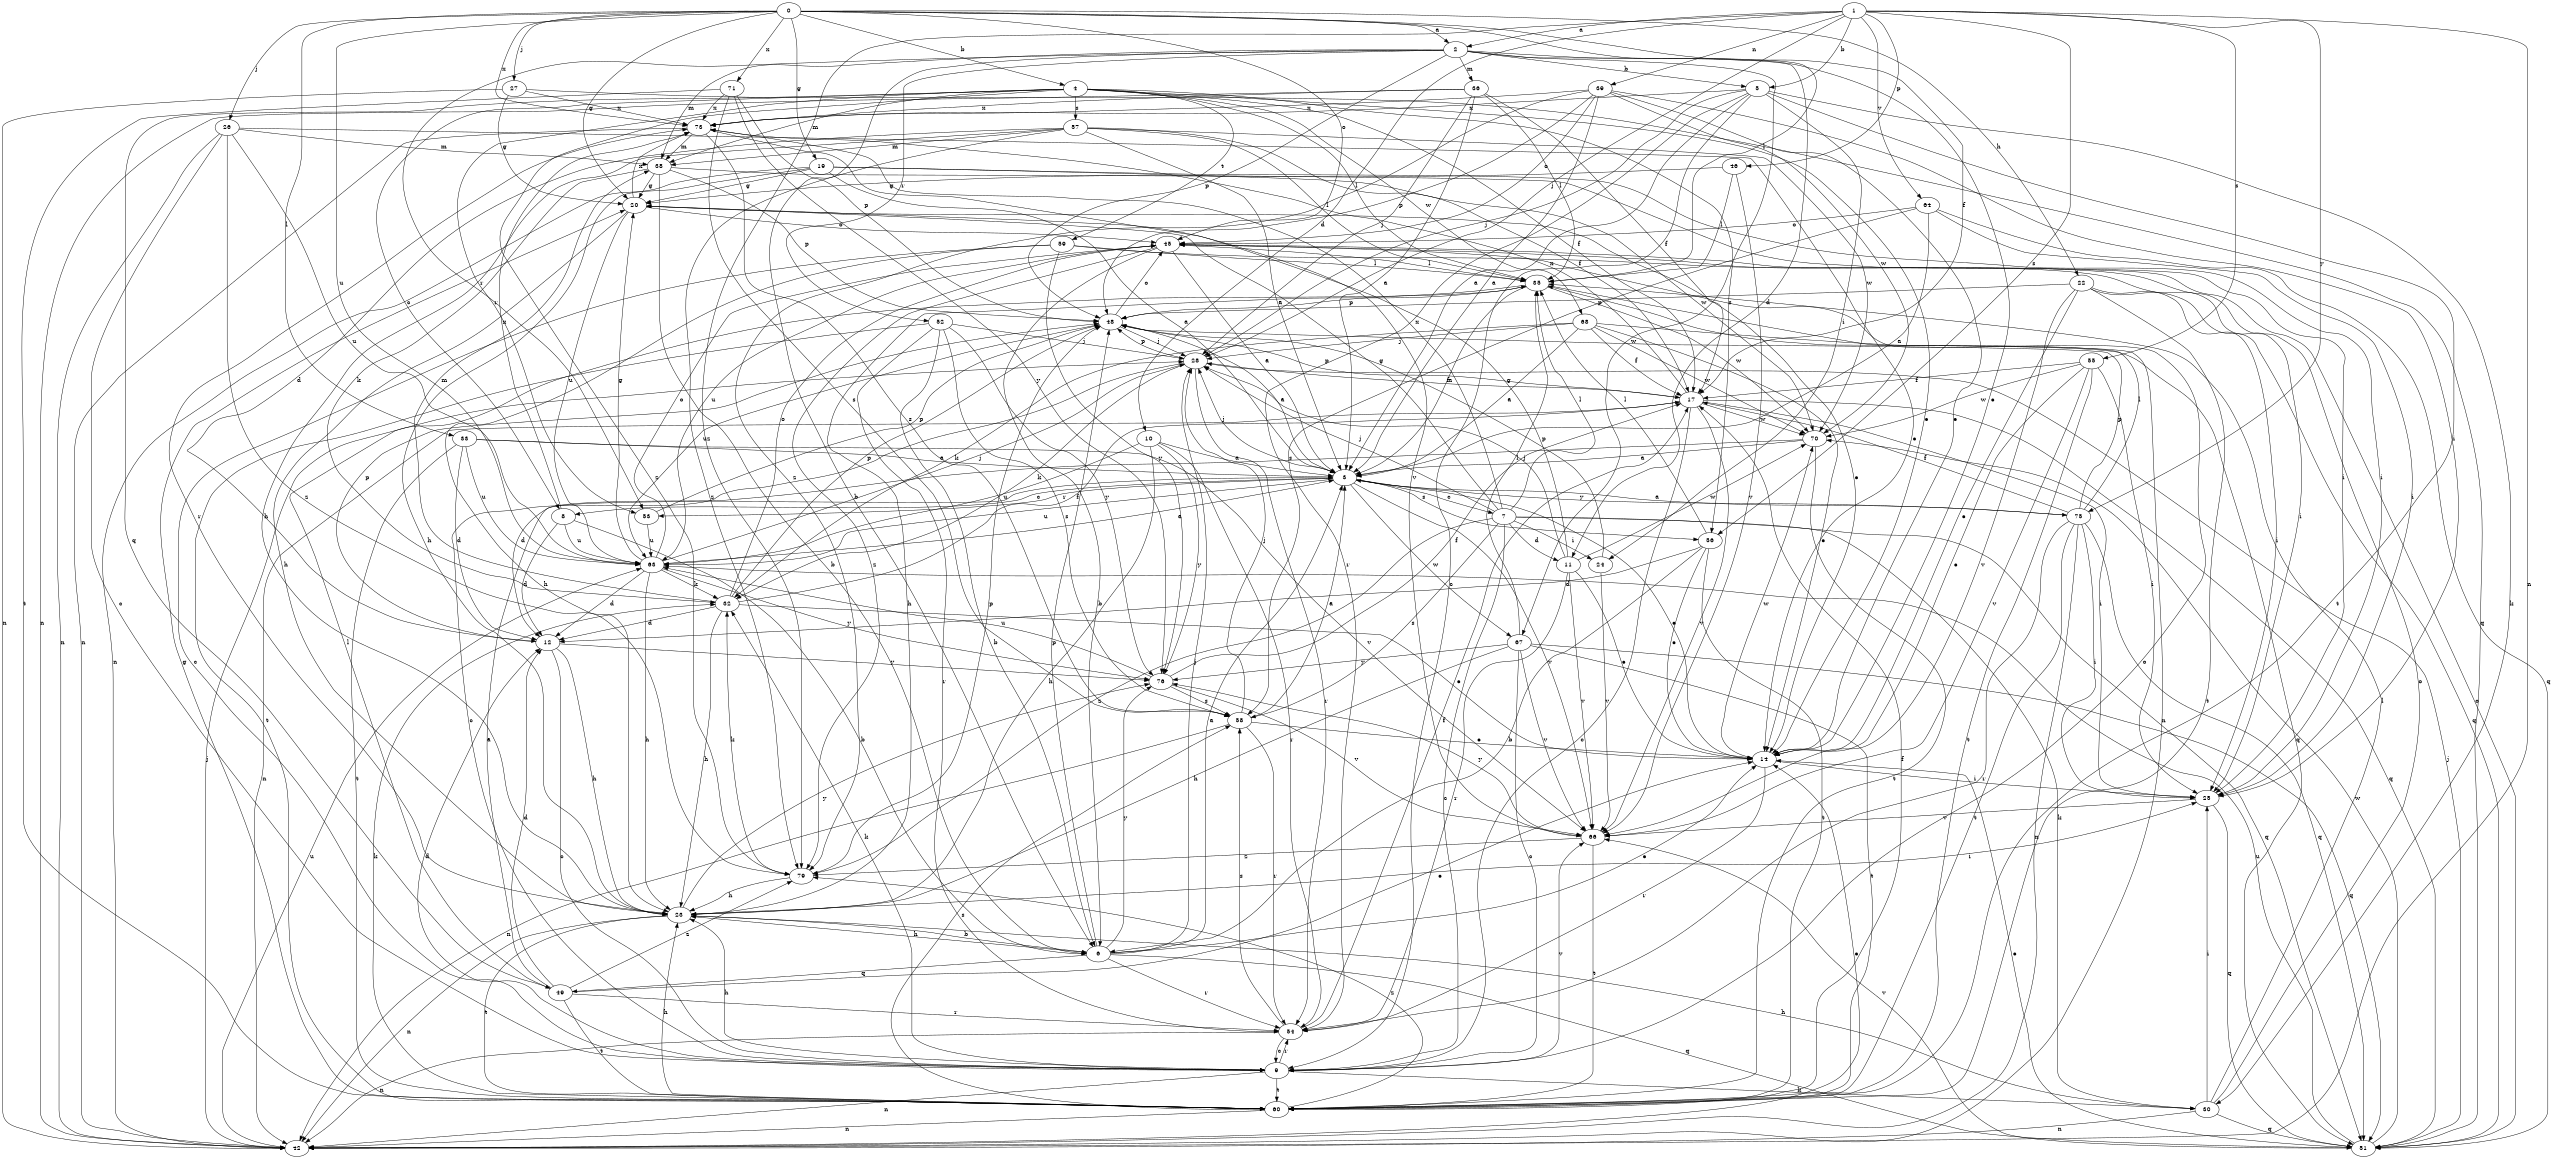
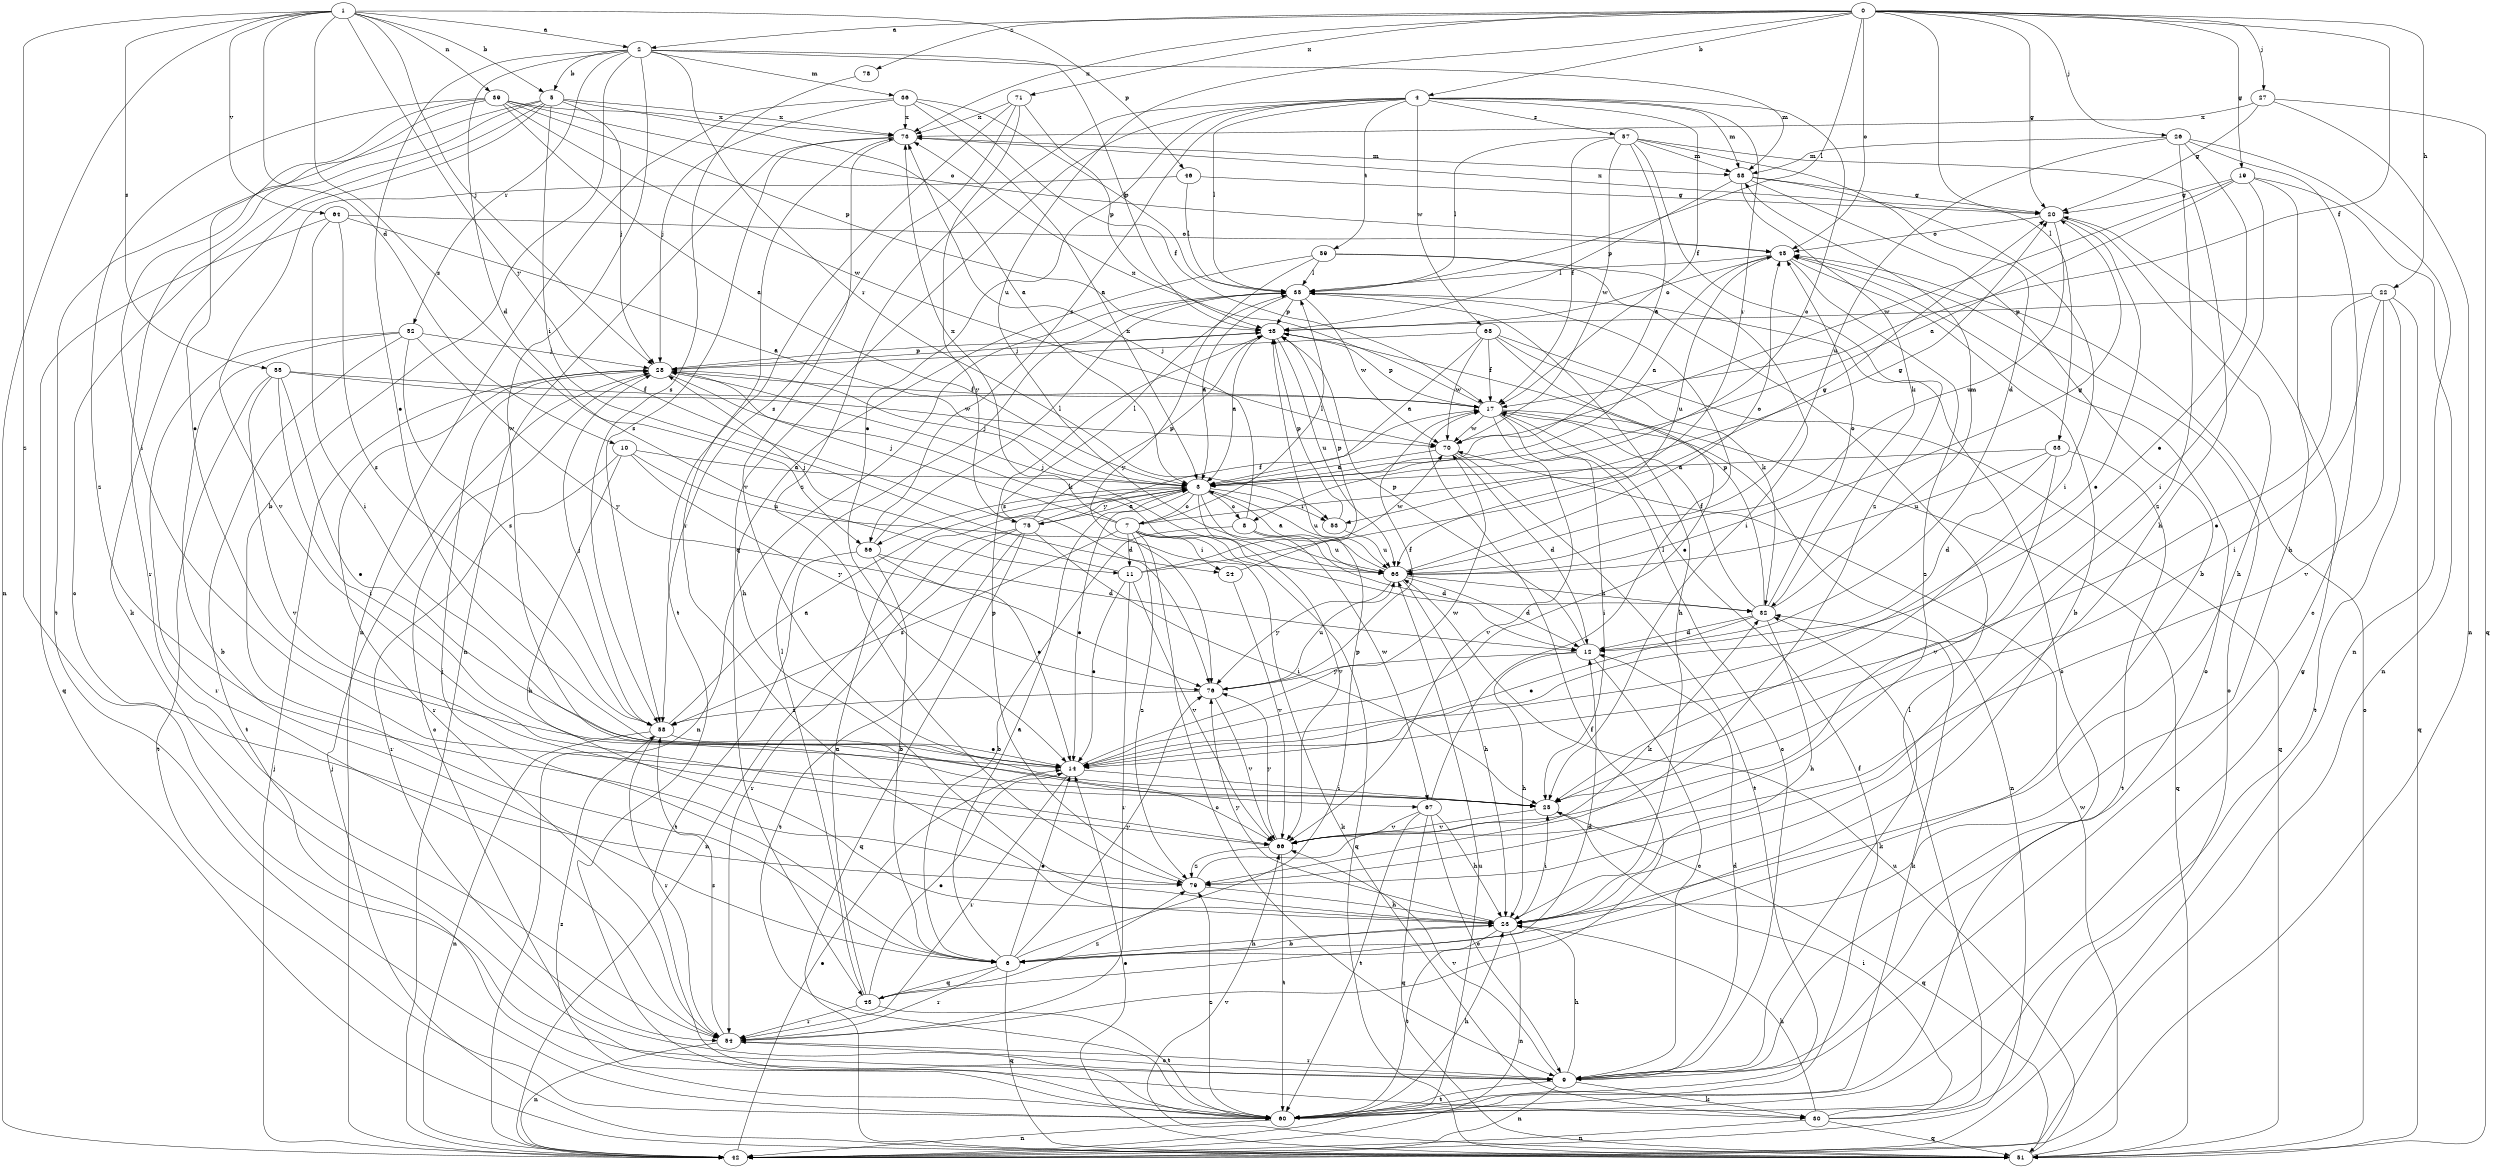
  strict digraph {
    0
    2
    4
    17
    19
    20
    22
    26
    27
    33
    35
    45
    63
    71
    73
+   78
    5
    6
    11
    14
    36
    38
    48
    52
    53
    67
    56
    79
    8
-   49
+   49 [label=43]
    57
    59
    68
    42
    66
    9
    51
    25
    70
    3
    23
    60
    12
    28
    76
    32
    58
    1
    10
    39
    46
    55
    64
    75
    24
    30
    54
    7
    0 -> 2 [label=a]
    0 -> 4 [label=b]
    0 -> 17 [label=f]
    0 -> 19 [label=g]
    0 -> 20 [label=g]
    0 -> 22 [label=h]
    0 -> 26 [label=j]
    0 -> 27 [label=j]
    0 -> 33 [label=l]
    0 -> 35 [label=l]
    0 -> 45 [label=o]
    0 -> 63 [label=u]
    0 -> 71 [label=x]
    0 -> 73 [label=x]
+   0 -> 78 [label=z]
    2 -> 5 [label=b]
    2 -> 6 [label=b]
    2 -> 11 [label=d]
    2 -> 14 [label=e]
    2 -> 36 [label=m]
    2 -> 38 [label=m]
    2 -> 48 [label=p]
    2 -> 52 [label=r]
    2 -> 53 [label=r]
    2 -> 67 [label=w]
    4 -> 17 [label=f]
    4 -> 35 [label=l]
    4 -> 14 [label=e]
    4 -> 38 [label=m]
    4 -> 53 [label=r]
    4 -> 56 [label=s]
    4 -> 79 [label=z]
    4 -> 8 [label=c]
    4 -> 49 [label=q]
    4 -> 57 [label=s]
    4 -> 59 [label=t]
    4 -> 68 [label=w]
    17 -> 73 [label=x]
    17 -> 48 [label=p]
    17 -> 42 [label=n]
    17 -> 66 [label=v]
    17 -> 9 [label=c]
    17 -> 51 [label=q]
    17 -> 25 [label=i]
    17 -> 70 [label=w]
    19 -> 20 [label=g]
    19 -> 42 [label=n]
    19 -> 25 [label=i]
    19 -> 70 [label=w]
    19 -> 3 [label=a]
    19 -> 23 [label=h]
    20 -> 45 [label=o]
    20 -> 63 [label=u]
    20 -> 73 [label=x]
    20 -> 14 [label=e]
    20 -> 23 [label=h]
    22 -> 14 [label=e]
    22 -> 48 [label=p]
    22 -> 66 [label=v]
    22 -> 51 [label=q]
    22 -> 25 [label=i]
    22 -> 60 [label=t]
    26 -> 63 [label=u]
    26 -> 14 [label=e]
    26 -> 38 [label=m]
    26 -> 79 [label=z]
    26 -> 42 [label=n]
    26 -> 9 [label=c]
    27 -> 20 [label=g]
    27 -> 73 [label=x]
    27 -> 42 [label=n]
    27 -> 51 [label=q]
    33 -> 63 [label=u]
    33 -> 66 [label=v]
    33 -> 3 [label=a]
    33 -> 60 [label=t]
    33 -> 12 [label=d]
    35 -> 48 [label=p]
    35 -> 42 [label=n]
    35 -> 70 [label=w]
    35 -> 3 [label=a]
    35 -> 23 [label=h]
    45 -> 35 [label=l]
    45 -> 63 [label=u]
    45 -> 6 [label=b]
    45 -> 79 [label=z]
    45 -> 3 [label=a]
    63 -> 20 [label=g]
    63 -> 45 [label=o]
    63 -> 3 [label=a]
    63 -> 23 [label=h]
    63 -> 12 [label=d]
    63 -> 28 [label=j]
    63 -> 76 [label=y]
    63 -> 32 [label=k]
    71 -> 73 [label=x]
    71 -> 48 [label=p]
    71 -> 60 [label=t]
    71 -> 76 [label=y]
    71 -> 58 [label=s]
    73 -> 38 [label=m]
    73 -> 42 [label=n]
    73 -> 66 [label=v]
    73 -> 58 [label=s]
+   78 -> 58 [label=s]
    5 -> 73 [label=x]
    5 -> 9 [label=c]
    5 -> 3 [label=a]
    5 -> 60 [label=t]
    5 -> 28 [label=j]
    5 -> 24 [label=i]
    5 -> 30 [label=k]
    5 -> 54 [label=r]
    6 -> 14 [label=e]
    6 -> 48 [label=p]
    6 -> 49 [label=q]
    6 -> 51 [label=q]
    6 -> 3 [label=a]
    6 -> 23 [label=h]
    6 -> 28 [label=j]
    6 -> 76 [label=y]
    6 -> 54 [label=r]
    11 -> 20 [label=g]
    11 -> 14 [label=e]
    11 -> 66 [label=v]
    11 -> 70 [label=w]
    11 -> 28 [label=j]
    11 -> 54 [label=r]
    14 -> 25 [label=i]
    14 -> 70 [label=w]
    14 -> 54 [label=r]
    36 -> 17 [label=f]
    36 -> 35 [label=l]
    36 -> 73 [label=x]
    36 -> 42 [label=n]
    36 -> 3 [label=a]
    36 -> 28 [label=j]
    38 -> 20 [label=g]
    38 -> 6 [label=b]
    38 -> 48 [label=p]
    38 -> 25 [label=i]
    38 -> 32 [label=k]
    48 -> 45 [label=o]
    48 -> 63 [label=u]
    48 -> 3 [label=a]
    48 -> 28 [label=j]
    52 -> 6 [label=b]
    52 -> 60 [label=t]
    52 -> 28 [label=j]
    52 -> 76 [label=y]
    52 -> 58 [label=s]
    52 -> 54 [label=r]
    53 -> 63 [label=u]
    53 -> 48 [label=p]
    67 -> 35 [label=l]
    67 -> 66 [label=v]
    67 -> 9 [label=c]
    67 -> 51 [label=q]
    67 -> 23 [label=h]
    67 -> 60 [label=t]
-   67 -> 76 [label=y]
    56 -> 35 [label=l]
    56 -> 6 [label=b]
    56 -> 14 [label=e]
    56 -> 60 [label=t]
    56 -> 12 [label=d]
    79 -> 48 [label=p]
    79 -> 23 [label=h]
    79 -> 32 [label=k]
    8 -> 63 [label=u]
    8 -> 73 [label=x]
    8 -> 6 [label=b]
    8 -> 12 [label=d]
    49 -> 35 [label=l]
    49 -> 14 [label=e]
    49 -> 79 [label=z]
    49 -> 3 [label=a]
    49 -> 60 [label=t]
    49 -> 12 [label=d]
    49 -> 54 [label=r]
    57 -> 17 [label=f]
    57 -> 35 [label=l]
    57 -> 38 [label=m]
    57 -> 79 [label=z]
    57 -> 70 [label=w]
    57 -> 3 [label=a]
    57 -> 23 [label=h]
    57 -> 12 [label=d]
    59 -> 35 [label=l]
    59 -> 9 [label=c]
    59 -> 25 [label=i]
    59 -> 23 [label=h]
    59 -> 76 [label=y]
    68 -> 17 [label=f]
    68 -> 14 [label=e]
    68 -> 51 [label=q]
    68 -> 70 [label=w]
    68 -> 3 [label=a]
    68 -> 28 [label=j]
    68 -> 32 [label=k]
    42 -> 63 [label=u]
    42 -> 14 [label=e]
    42 -> 28 [label=j]
    66 -> 79 [label=z]
    66 -> 60 [label=t]
    66 -> 76 [label=y]
    9 -> 45 [label=o]
    9 -> 42 [label=n]
    9 -> 66 [label=v]
    9 -> 23 [label=h]
    9 -> 60 [label=t]
    9 -> 12 [label=d]
    9 -> 32 [label=k]
    9 -> 30 [label=k]
    9 -> 54 [label=r]
    51 -> 45 [label=o]
    51 -> 63 [label=u]
    51 -> 14 [label=e]
    51 -> 66 [label=v]
    51 -> 70 [label=w]
    51 -> 28 [label=j]
    25 -> 66 [label=v]
    25 -> 51 [label=q]
    70 -> 3 [label=a]
    70 -> 60 [label=t]
    70 -> 12 [label=d]
    3 -> 63 [label=u]
    3 -> 14 [label=e]
    3 -> 53 [label=r]
    3 -> 67 [label=w]
    3 -> 56 [label=s]
    3 -> 8 [label=c]
    3 -> 66 [label=v]
    3 -> 28 [label=j]
    3 -> 75 [label=y]
    3 -> 7 [label=c]
    23 -> 73 [label=r]
    23 -> 6 [label=b]
    23 -> 42 [label=n]
    23 -> 25 [label=i]
    23 -> 60 [label=t]
    23 -> 76 [label=y]
    60 -> 17 [label=f]
    60 -> 20 [label=g]
    60 -> 79 [label=z]
    60 -> 42 [label=n]
    60 -> 23 [label=h]
    60 -> 32 [label=k]
    60 -> 58 [label=s]
    12 -> 48 [label=p]
    12 -> 9 [label=c]
    12 -> 23 [label=h]
    12 -> 76 [label=y]
    28 -> 17 [label=f]
    28 -> 48 [label=p]
    28 -> 9 [label=c]
    28 -> 32 [label=k]
    28 -> 54 [label=r]
    76 -> 17 [label=f]
    76 -> 63 [label=u]
    76 -> 66 [label=v]
    76 -> 58 [label=s]
    32 -> 17 [label=f]
    32 -> 45 [label=o]
    32 -> 14 [label=e]
    32 -> 38 [label=m]
    32 -> 48 [label=p]
    32 -> 23 [label=h]
    32 -> 12 [label=d]
    58 -> 14 [label=e]
    58 -> 42 [label=n]
    58 -> 3 [label=a]
    58 -> 28 [label=j]
    58 -> 54 [label=r]
    1 -> 2 [label=a]
    1 -> 5 [label=b]
    1 -> 56 [label=s]
    1 -> 79 [label=z]
    1 -> 42 [label=n]
    1 -> 28 [label=j]
    1 -> 10 [label=d]
    1 -> 39 [label=n]
    1 -> 46 [label=p]
    1 -> 55 [label=s]
    1 -> 64 [label=v]
    1 -> 75 [label=y]
    10 -> 63 [label=u]
    10 -> 3 [label=a]
    10 -> 23 [label=h]
    10 -> 76 [label=y]
    10 -> 54 [label=r]
    39 -> 45 [label=o]
    39 -> 73 [label=x]
    39 -> 14 [label=e]
    39 -> 48 [label=p]
    39 -> 79 [label=z]
    39 -> 25 [label=i]
    39 -> 70 [label=w]
    39 -> 3 [label=a]
    46 -> 20 [label=g]
    46 -> 35 [label=l]
    46 -> 66 [label=v]
    55 -> 17 [label=f]
    55 -> 14 [label=e]
    55 -> 66 [label=v]
    55 -> 25 [label=i]
    55 -> 70 [label=w]
    55 -> 60 [label=t]
    64 -> 45 [label=o]
    64 -> 51 [label=q]
    64 -> 25 [label=i]
    64 -> 3 [label=a]
    64 -> 58 [label=s]
    75 -> 17 [label=f]
    75 -> 35 [label=l]
    75 -> 48 [label=p]
    75 -> 42 [label=n]
    75 -> 51 [label=q]
    75 -> 25 [label=i]
    75 -> 3 [label=a]
    75 -> 60 [label=t]
    75 -> 54 [label=r]
    24 -> 48 [label=p]
    24 -> 66 [label=v]
    30 -> 35 [label=l]
    30 -> 45 [label=o]
    30 -> 42 [label=n]
    30 -> 51 [label=q]
    30 -> 25 [label=i]
    30 -> 23 [label=h]
    54 -> 17 [label=f]
    54 -> 42 [label=n]
    54 -> 9 [label=c]
    54 -> 58 [label=s]
    7 -> 20 [label=g]
    7 -> 35 [label=l]
    7 -> 73 [label=x]
    7 -> 11 [label=d]
    7 -> 79 [label=z]
    7 -> 9 [label=c]
    7 -> 51 [label=q]
    7 -> 28 [label=j]
    7 -> 58 [label=s]
    7 -> 24 [label=i]
    7 -> 30 [label=k]
  }
